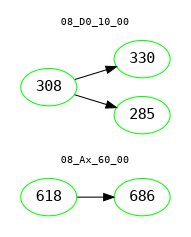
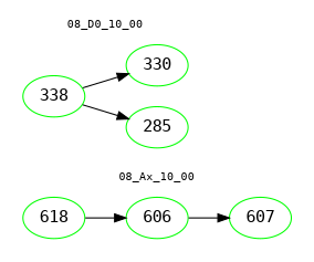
  digraph {
    fontname="DejaVu Sans Mono"
    rankdir=LR
    node [color=green fontname="DejaVu Sans Mono"]
    edge [color=black fontname="DejaVu Sans Mono"]
-   n1 [label=686]
+   n1 [label=606]
    n2 [label=618]
-   n4 [label=308]
+   n3 [label=607]
+   n4 [label=338]
    n5 [label=285]
    n6 [label=330]
    subgraph cluster_1 {
      color=white
      fontsize=10
-     label="08_Ax_60_00"
+     label="08_Ax_10_00"
      n1
      n2
+     n3
    }
    subgraph cluster_2 {
      color=white
      fontsize=10
      label="08_D0_10_00"
      n4
      n5
      n6
    }
+   n1 -> n3
    n2 -> n1
    n4 -> n5
    n4 -> n6
  }
